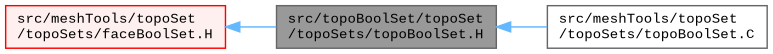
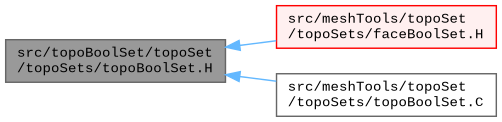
  digraph {
    fontname="Liberation Mono"
    rankdir=LR
    node [fontname="Liberation Mono" fontsize=10 shape=box style=filled]
    edge [color=steelblue1 dir=back fontname="Liberation Mono" fontsize=10 labelfontname=Helvetica labelfontsize=10 style=solid]
    n1 [color=gray40 fillcolor=grey60 fontcolor=black height=0.2 label="src/topoBoolSet/topoSet\l/topoSets/topoBoolSet.H" width=0.4]
    n2 [color=red fillcolor="#FFF0F0" height=0.2 label="src/meshTools/topoSet\l/topoSets/faceBoolSet.H" width=0.4]
    n3 [color=grey40 fillcolor=white height=0.2 label="src/meshTools/topoSet\l/topoSets/topoBoolSet.C" width=0.4]
-   n2 -> n1
+   n1 -> n2
    n1 -> n3
  }
